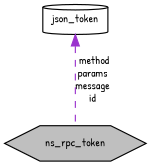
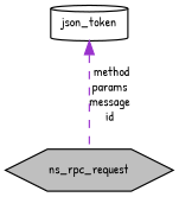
  digraph {
    fontname="Patrick Hand"
    node [color=black fontname="Patrick Hand" fontsize=10 style=filled]
-   n1 [fillcolor=grey75 fontcolor=black height=0.2 label=ns_rpc_token shape=hexagon width=0.4]
+   n1 [fillcolor=grey75 fontcolor=black height=0.2 label=ns_rpc_request shape=hexagon width=0.4]
    n2 [fillcolor=white height=0.2 label=json_token shape=cylinder width=0.4]
    n2 -> n1 [color=darkorchid3 dir=back fontname="Patrick Hand" fontsize=10 label=" method\nparams\nmessage\nid" labelfontname=Helvetica labelfontsize=10 style=dashed]
  }
